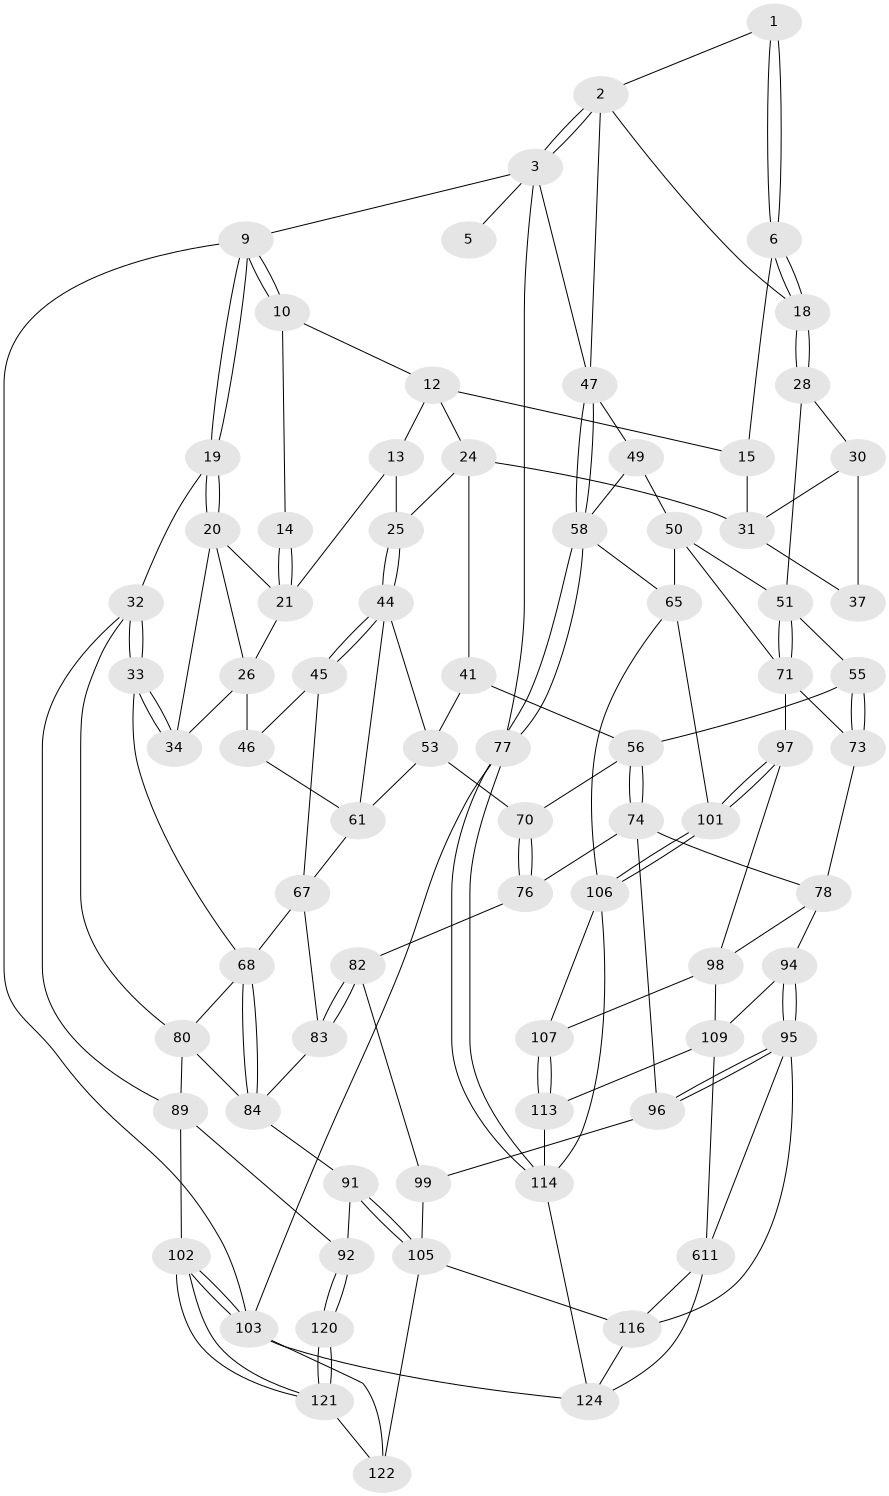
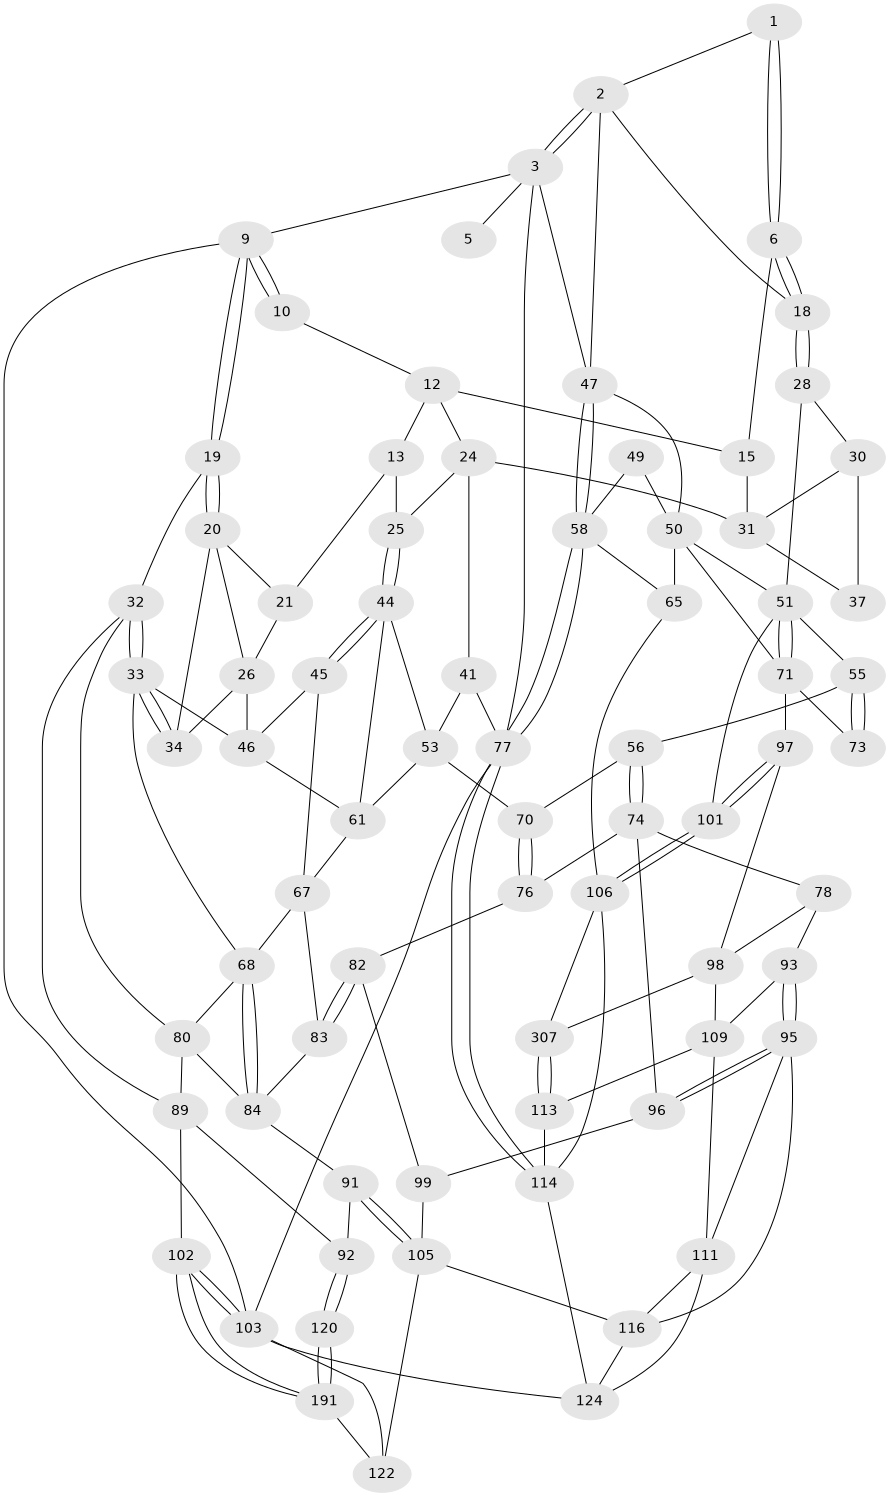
  graph {
    fontname="DejaVu Sans"
    node [color=gray90 fontname="DejaVu Sans" style=filled]
    edge [fontname="DejaVu Sans"]
    2 [super="+17"]
    1
    6 [super="+7"]
    3 [super="+4"]
    18
    47 [super="+48"]
    15
    5
    9
    77
    28 [super="+29"]
    49
    58 [super="+59"]
    10 [super="+11"]
    19
    103 [super="+126"]
    114 [super="+117"]
    31 [super="+35"]
    12 [super="+16"]
-   14
    20 [super="+27"]
    32 [super="+81"]
    122
    124 [super="+125"]
    13 [super="+22"]
    24 [super="+36"]
    21 [super="+23"]
    25
    41 [super="+42"]
    26 [super="+43"]
    44 [super="+54"]
    37 [super="+39"]
    30
    51 [super="+52"]
    34
    33 [super="+60"]
    80 [super="+85"]
    89 [super="+90"]
    46
    53 [super="+63"]
    56 [super="+57"]
    45 [super="+62"]
    61 [super="+64"]
    71 [super="+72"]
    55
    68 [super="+69"]
    84 [super="+87"]
    92
    102
    70
    74 [super="+75"]
    67 [super="+79"]
    83 [super="+86"]
    50 [super="+66"]
    65 [super="+100"]
    101
    106 [super="+115"]
    73
    97
    76
    78 [super="+93"]
    96
-   107
+   107 [label=307]
    91
    82 [super="+88"]
    98 [super="+108"]
-   94
+   94 [label=93]
    99 [super="+104"]
    95 [super="+112"]
    109 [super="+110"]
    105 [super="+119"]
    120
-   121 [super="+123"]
+   121 [super="+123" label=191]
    116 [super="+118"]
-   111 [label=611]
+   111
    113
    2 -- 3
    2 -- 3
    2 -- 18
    2 -- 47
    1 -- 2
    1 -- 6
    1 -- 6
    6 -- 18
    6 -- 18
    6 -- 15
    3 -- 47
    3 -- 5
    3 -- 9
    3 -- 77
    18 -- 28
    18 -- 28
-   47 -- 49
+   47 -- 50
    47 -- 58
    47 -- 58
    15 -- 31
    9 -- 10
    9 -- 10
    9 -- 19
    9 -- 19
    9 -- 103
    77 -- 103
    77 -- 114
    77 -- 114
    28 -- 30
    28 -- 51
    49 -- 58
    49 -- 50
    58 -- 77
    58 -- 77
    58 -- 65
    10 -- 12
-   10 -- 14
    19 -- 20
    19 -- 20
    19 -- 32
    103 -- 122
    103 -- 124
    114 -- 124
    31 -- 37
    12 -- 15
    12 -- 13
    12 -- 24
-   14 -- 21
-   14 -- 21
    20 -- 21
    20 -- 26
    20 -- 34
    32 -- 33
    32 -- 33
    32 -- 80
    32 -- 89
    13 -- 21
    13 -- 25
    24 -- 31
    24 -- 25
    24 -- 41
    21 -- 26
    25 -- 44
    25 -- 44
    41 -- 53
-   41 -- 56
+   41 -- 77
    26 -- 34
    26 -- 46
    44 -- 53
    44 -- 45
    44 -- 45
    44 -- 61
    30 -- 31
    30 -- 37
    51 -- 71
    51 -- 71
    51 -- 55
    33 -- 34
    33 -- 34
+   33 -- 46
    33 -- 68
    80 -- 89
    80 -- 84
    89 -- 92
    89 -- 102
    46 -- 61
    53 -- 61
    53 -- 70
    56 -- 70
    56 -- 74
    56 -- 74
    45 -- 46
    45 -- 67
    61 -- 67
    71 -- 73
    71 -- 97
    55 -- 56
    55 -- 73
    55 -- 73
    68 -- 80
    68 -- 84
    68 -- 84
    84 -- 91
    92 -- 120
    92 -- 120
    102 -- 103
    102 -- 103
    102 -- 121
    102 -- 121
    70 -- 76
    70 -- 76
    74 -- 76
    74 -- 78
    74 -- 96
    67 -- 68
    67 -- 83
    83 -- 84
    50 -- 51
    50 -- 71
    50 -- 65
-   65 -- 101
+   51 -- 101
    65 -- 106
    101 -- 106
    101 -- 106
    106 -- 114
    106 -- 107
-   73 -- 78
    97 -- 101
    97 -- 101
    97 -- 98
    76 -- 82
    78 -- 98
    78 -- 94
    96 -- 99
    107 -- 113
    107 -- 113
    91 -- 92
    91 -- 105
    91 -- 105
    82 -- 83 [weight=2]
    82 -- 83
    82 -- 99
    98 -- 107
    98 -- 109
    94 -- 95
    94 -- 95
    94 -- 109
    99 -- 105
    95 -- 96
    95 -- 96
    95 -- 116
    95 -- 111
    109 -- 111
    109 -- 113
    105 -- 122
    105 -- 116
    120 -- 121 [weight=2]
    120 -- 121
    121 -- 122
    116 -- 124
    111 -- 124
    111 -- 116
    113 -- 114
  }
